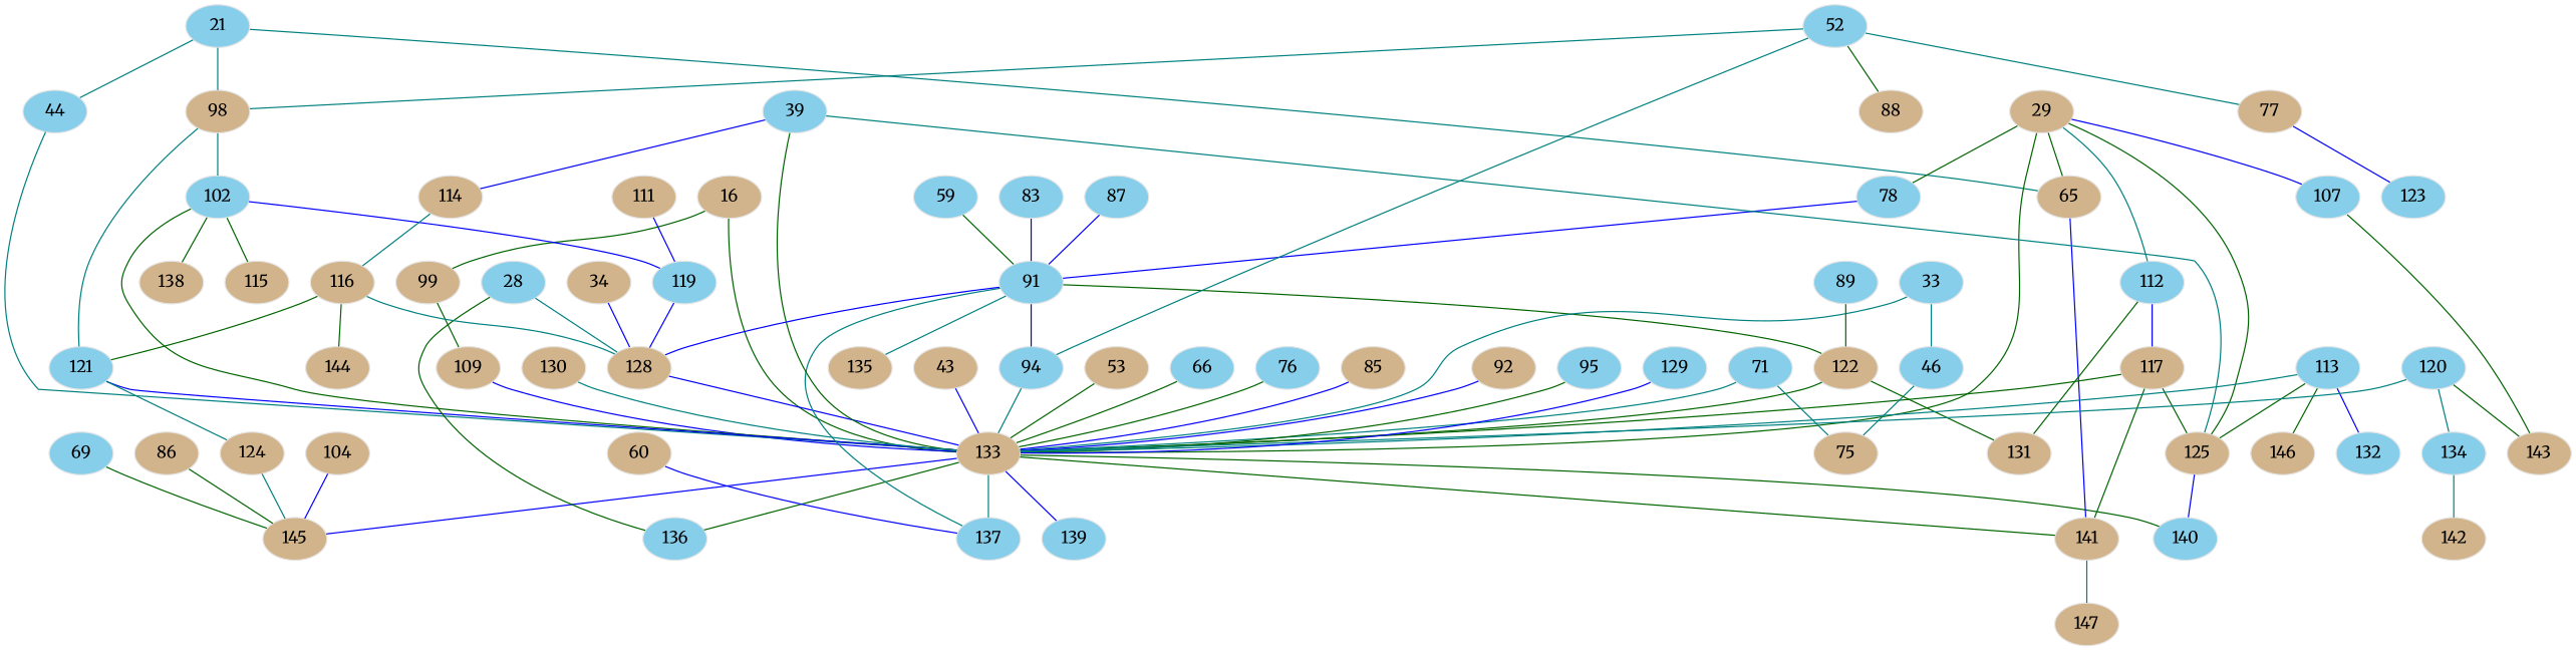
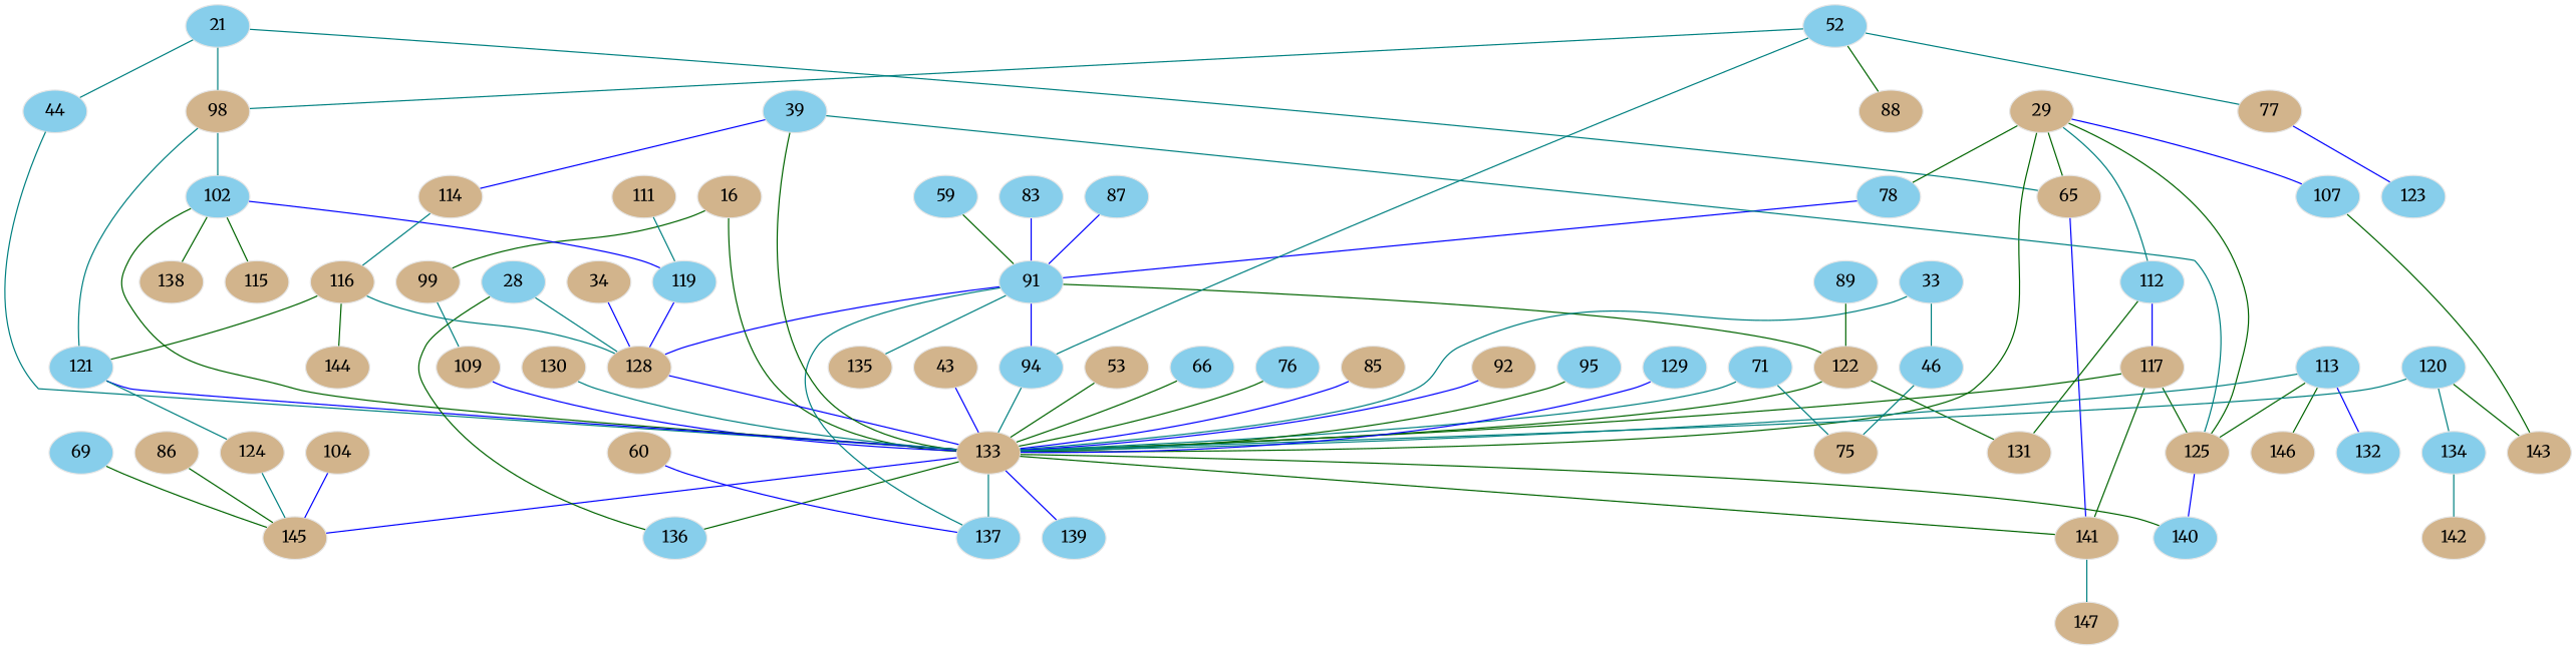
  graph {
    fontname=Merriweather
    node [color=gray90 fillcolor=tan fontname=Merriweather style=filled]
    edge [color=darkgreen fontname=Merriweather]
    16
    99
    133 [super="+3+97+106+127+74+126+45"]
    109
    136 [fillcolor=skyblue]
    137 [fillcolor=skyblue super="+47+79"]
    141 [super="+19"]
    145 [super="+55"]
    140 [fillcolor=skyblue]
    139 [fillcolor=skyblue super="+37"]
    21 [fillcolor=skyblue]
    44 [fillcolor=skyblue]
    65 [super="+49"]
    98 [super="+96"]
    102 [fillcolor=skyblue super="+70"]
    121 [fillcolor=skyblue]
    119 [fillcolor=skyblue super="+38"]
    128 [super="+7+110+118"]
    28 [fillcolor=skyblue]
    29 [super="+18"]
    78 [fillcolor=skyblue]
    107 [fillcolor=skyblue]
    112 [fillcolor=skyblue]
    125 [super="+100+82+105"]
    91 [fillcolor=skyblue super="+72+80"]
    143
    117 [super="+9+93"]
    131
    33 [fillcolor=skyblue]
    46 [fillcolor=skyblue]
    75
    34
    39 [fillcolor=skyblue]
    114
    116
    43
    52 [fillcolor=skyblue]
    77
    88
    94 [fillcolor=skyblue super="+32"]
    123 [fillcolor=skyblue]
    53
    122 [super="+6+57"]
    135
    59 [fillcolor=skyblue]
    60
    147
    66 [fillcolor=skyblue]
    69 [fillcolor=skyblue]
    71 [fillcolor=skyblue]
    76 [fillcolor=skyblue]
    83 [fillcolor=skyblue]
    85
    86
    87 [fillcolor=skyblue]
    89 [fillcolor=skyblue]
    92
    95 [fillcolor=skyblue]
    115
    138
    124
    104
    111
    113 [fillcolor=skyblue super="+58+108"]
    132 [fillcolor=skyblue]
    146
    144
    120 [fillcolor=skyblue super="+41+84"]
    134 [fillcolor=skyblue]
    142
    129 [fillcolor=skyblue]
    130
    16 -- 99
    16 -- 133
-   99 -- 109
+   99 -- 109 [color=teal]
    133 -- 136
    133 -- 137 [color=teal weight=5]
    133 -- 141
    133 -- 145 [color=blue weight=2]
    133 -- 140
    133 -- 139 [color=blue weight=2]
    109 -- 133 [color=blue]
    141 -- 147 [color=teal]
    21 -- 44 [color=teal]
    21 -- 65 [color=teal]
    21 -- 98 [color=teal]
    44 -- 133 [color=teal]
    65 -- 141 [color=blue weight=2]
    98 -- 102 [color=teal]
    98 -- 121 [color=teal]
    102 -- 133
    102 -- 119 [color=blue]
    102 -- 115
    102 -- 138
    121 -- 133 [color=blue]
    121 -- 124 [color=teal]
    119 -- 128 [color=blue]
    128 -- 133 [color=blue weight=9]
    28 -- 136
    28 -- 128 [color=teal]
    29 -- 133 [weight=3]
    29 -- 65
    29 -- 78
    29 -- 107 [color=blue]
    29 -- 112 [color=teal]
    29 -- 125
    78 -- 91 [color=blue]
    107 -- 143
    112 -- 117 [color=blue]
    112 -- 131
    125 -- 140 [color=blue]
    91 -- 137 [color=teal]
    91 -- 128 [color=blue weight=2]
    91 -- 94 [color=blue weight=3]
    91 -- 122
    91 -- 135 [color=teal]
    117 -- 133 [weight=3]
    117 -- 141
    117 -- 125 [weight=2]
    33 -- 133 [color=teal]
    33 -- 46 [color=teal]
    46 -- 75 [color=teal]
    34 -- 128 [color=blue]
    39 -- 133 [weight=2]
    39 -- 125 [color=teal]
    39 -- 114 [color=blue]
    114 -- 116 [color=teal]
    116 -- 121
    116 -- 128 [color=teal]
    116 -- 144
    43 -- 133 [color=blue]
    52 -- 98 [color=teal]
    52 -- 77 [color=teal]
    52 -- 88
    52 -- 94 [color=teal]
    77 -- 123 [color=blue]
    94 -- 133 [color=teal]
    53 -- 133
    122 -- 133
    122 -- 131
    59 -- 91
    60 -- 137 [color=blue]
    66 -- 133
    69 -- 145
    71 -- 133 [color=teal]
    71 -- 75 [color=teal]
    76 -- 133
    83 -- 91 [color=blue]
    85 -- 133 [color=blue]
    86 -- 145
    87 -- 91 [color=blue]
    89 -- 122
    92 -- 133 [color=blue]
    95 -- 133
    124 -- 145 [color=teal]
    104 -- 145 [color=blue]
-   111 -- 119 [color=blue]
+   111 -- 119 [color=teal]
    113 -- 133 [color=teal weight=2]
    113 -- 125
    113 -- 132 [color=blue]
    113 -- 146
    120 -- 133 [color=teal weight=2]
    120 -- 143
    120 -- 134 [color=teal]
    134 -- 142 [color=teal]
    129 -- 133 [color=blue]
    130 -- 133 [color=teal]
  }
